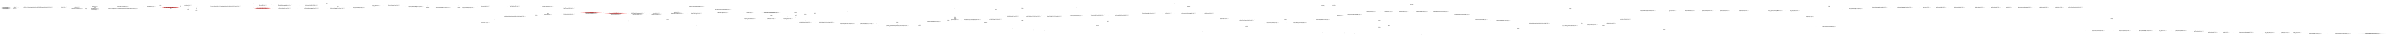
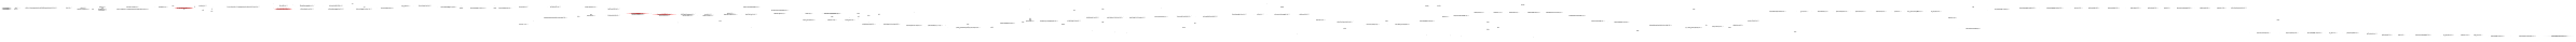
  digraph {
    rankdir=LR
    node [fillcolor=white shape=diamond style=filled]
    edge [style=bold]
    n1 [label="event.addAttribute(AttributeName.CURRENT_STATE.name(),currentStateOutput)@@@50@@@['1', '1', '0']"]
    n2 [label="pipeline.handle(event)@@@51@@@['1', '1', '0']"]
    n3 [label="messageOutput = event.getAttribute(AttributeName.MESSAGES_SELECTED.name())@@@52@@@['1', '1', '0']"]
    n4 [label="_dataCache = new ClusterDataCache()@@@15@@@['0', '0', '1']"]
    n5 [label="event.addAttribute(AttributeName.ClusterDataCache.name(),_dataCache)@@@17@@@['0', '0', '1']"]
    n6 [label="_dataCache.setAsyncTasksThreadPool(Executors.newSingleThreadExecutor())@@@16@@@['0', '0', '1']"]
    n7 [label="event.addAttribute(AttributeName.RESOURCES.name(),resourceMap)@@@18@@@['1', '1', '1']"]
    n8 [label="setupStateModel()@@@6@@@['0', '0', '1']"]
    n9 [label="setupInstances(3)@@@7@@@['0', '0', '1']" shape=ellipse]
    n10 [label="setupLiveInstances(3)@@@8@@@['0', '0', '1']" shape=ellipse]
    n11 [label="bestPossibleStateOutput = event.getAttribute(AttributeName.BEST_POSSIBLE_STATE.name())@@@30@@@['1', '1', '0']" shape=ellipse]
    n12 [label="event.addAttribute(AttributeName.INTERMEDIATE_STATE.name(),bestPossibleStateOutput)@@@87@@@['1', '1', '0']"]
    n13 [label="currentStateOutput = populateCurrentStateFromBestPossible(bestPossibleStateOutput)@@@97@@@['1', '1', '0']" shape=ellipse]
    n14 [label="event.addAttribute(AttributeName.BEST_POSSIBLE_STATE.name(),bestPossibleStateOutput)@@@86@@@['1', '1', '0']" shape=ellipse]
    n15 [label="currentStateOutput = populateCurrentStateFromBestPossible(bestPossibleStateOutput)@@@55@@@['1', '1', '0']"]
    n16 [label="event.addAttribute(AttributeName.BEST_POSSIBLE_STATE.name(),bestPossibleStateOutput)@@@74@@@['1', '1', '0']"]
    n17 [label="MessageOutput messageOutput = event.getAttribute(AttributeName.MESSAGES_SELECTED.name())@@@31@@@['1', '1', '0']"]
    n18 [label="pipeline = new Pipeline(\"test\")@@@88@@@['1', '1', '0']"]
    n19 [label="currentStateOutput.setCurrentState(db,p,newMasterInstance,\"MASTER\")@@@98@@@['1', '1', '0']"]
    n20 [label="event.addAttribute(AttributeName.CURRENT_STATE.name(),currentStateOutput)@@@100@@@['1', '1', '0']" shape=ellipse]
    n21 [label="currentStateOutput.setCurrentState(db,p,masterInstance,\"SLAVE\")@@@56@@@['1', '1', '0']"]
    n22 [label="event.addAttribute(AttributeName.CURRENT_STATE.name(),currentStateOutput)@@@58@@@['1', '1', '0']" shape=ellipse]
    n23 [label="event.addAttribute(AttributeName.CURRENT_STATE.name(),currentStateOutput)@@@68@@@['1', '1', '0']"]
    n24 [label="event.addAttribute(AttributeName.CURRENT_STATE.name(),currentStateOutput)@@@85@@@['1', '1', '0']"]
    n25 [label="pipeline = new Pipeline(\"test\")@@@75@@@['1', '1', '0']"]
    n26 [label="List<Message> messages = messageOutput.getMessages(db,p)@@@32@@@['1', '1', '0']"]
    n27 [label="messageOutput = event.getAttribute(AttributeName.MESSAGES_SELECTED.name())@@@106@@@['1', '1', '0']"]
    n28 [label="messages = messageOutput.getMessages(db,p)@@@107@@@['1', '1', '0']"]
    n29 [label="Assert.assertEquals(messages.size(),1)@@@108@@@['1', '1', '0']" shape=ellipse]
    n30 [label="pipeline.addStage(new IntermediateStateCalcStage())@@@89@@@['1', '1', '0']" shape=ellipse]
    n31 [label="setClusterConfig(clusterConfig)@@@11@@@['1', '1', '1']"]
    n32 [label="Map<String,Resource> resourceMap = getResourceMap(new String((((edu.fdu.CPPDG.tinypdg.pe.ExpressionInfo@68c98c,_numPartition,BuiltInStateModelDefinitions.MasterSlave.name(),clusterConfig,null)@@@12@@@['1', '0', '1']"]
    n33 [fillcolor=red label="event.addAttribute(AttributeName.ControllerDataProvider.name(),cache)@@@12@@@['0', '1', '0']" shape=ellipse]
    n34 [label="event.addAttribute(AttributeName.RESOURCES_TO_REBALANCE.name(),resourceMap)@@@19@@@['1', '1', '1']" shape=ellipse]
    n35 [label="event.addAttribute(AttributeName.RESOURCES.name(),resourceMap)@@@13@@@['1', '1', '0']"]
    n36 [label="Pipeline pipeline = createPipeline()@@@17@@@['1', '1', '0']" shape=ellipse]
    n37 [label="_fullPipeline = new Pipeline(\"FullPipeline\")@@@22@@@['0', '0', '1']"]
    n38 [label="_fullPipeline.addStage(new ReadClusterDataStage())@@@23@@@['0', '0', '1']" shape=ellipse]
    n39 [label="ClusterConfig clusterConfig = new ClusterConfig(_clusterName)@@@4@@@['1', '1', '0']" shape=ellipse]
    n40 [label="Map<String,Resource> resourceMap = getResourceMap(new String((((edu.fdu.CPPDG.tinypdg.pe.ExpressionInfo@68c5b0,numPartition,BuiltInStateModelDefinitions.MasterSlave.name(),clusterConfig,null)@@@7@@@['1', '1', '0']" shape=ellipse]
    n41 [label="setClusterConfig(clusterConfig)@@@6@@@['1', '1', '0']"]
    n42 [label="clusterConfig.enableP2PMessage(true)@@@5@@@['1', '1', '0']"]
    n43 [fillcolor=red label="ResourceControllerDataProvider cache = new ResourceControllerDataProvider()@@@10@@@['0', '1', '0']" shape=ellipse]
    n44 [label="event.addAttribute(AttributeName.RESOURCES_TO_REBALANCE.name(),resourceMap)@@@14@@@['1', '1', '0']"]
    n45 [label="clusterConfig.enableP2PMessage(true)@@@10@@@['1', '0', '1']"]
    n46 [label="Assert.assertEquals(messages.size(),0)@@@96@@@['1', '1', '0']" shape=ellipse]
    n47 [label="_fullPipeline.addStage(new BestPossibleStateCalcStage())@@@24@@@['0', '0', '1']"]
    n48 [label="event.addAttribute(AttributeName.CURRENT_STATE.name(),new CurrentStateOutput())@@@20@@@['1', '1', '1']"]
    n49 [label="String newMasterInstance = getTopStateInstance(bestPossibleStateOutput.getInstanceStateMap(db,p),MasterSlaveSMD.States.MASTER.name())@@@39@@@['1', '1', '0']"]
    n50 [label="currentStateOutput.setPendingMessage(db,p,newMasterInstance,relayMessage)@@@57@@@['1', '1', '0']"]
    n51 [label="Message relayMessage = toSlaveMessage.getRelayMessage(newMasterInstance)@@@40@@@['1', '1', '0']"]
    n52 [label="Assert.assertEquals(relayMessage.getTgtName(),newMasterInstance)@@@43@@@['1', '1', '0']" shape=ellipse]
    n53 [label="instanceStateMap.put(newMasterInstance,\"SLAVE\")@@@71@@@['1', '1', '0']"]
    n54 [label="Assert.assertEquals(toSlaveMessage.getTgtName(),newMasterInstance)@@@110@@@['1', '1', '0']"]
    n55 [label="currentStateOutput.setPendingMessage(db,p,newMasterInstance,relayMessage)@@@84@@@['1', '1', '0']"]
    n56 [label="currentStateOutput.setPendingRelayMessage(db,p,masterInstance,relayMessage)@@@49@@@['1', '1', '0']"]
    n57 [label="Assert.assertNotNull(relayMessage)@@@41@@@['1', '1', '0']" shape=ellipse]
    n58 [label="Assert.assertEquals(relayMessage.getRelaySrcHost(),masterInstance)@@@44@@@['1', '1', '0']" shape=ellipse]
    n59 [label="instanceStateMap.put(slaveInstance,\"MASTER\")@@@72@@@['1', '1', '0']" shape=ellipse]
    n60 [label="Assert.assertEquals(toSlaveMessage.getFromState(),MasterSlaveSMD.States.MASTER.name())@@@111@@@['1', '1', '0']"]
    n61 [label="currentStateOutput.setCurrentState(db,p,slaveInstance,\"SLAVE\")@@@99@@@['1', '1', '0']"]
    n62 [label="messageOutput = event.getAttribute(AttributeName.MESSAGES_SELECTED.name())@@@60@@@['1', '1', '0']" shape=ellipse]
    n63 [label="messages = messageOutput.getMessages(db,p)@@@61@@@['1', '1', '0']" shape=ellipse]
    n64 [label="Assert.assertEquals(messages.size(),1)@@@62@@@['1', '1', '0']"]
    n65 [fillcolor=lightgray label="Assert.assertEquals(toSlaveMessage.getToState(),MasterSlaveSMD.States.SLAVE.name())@@@112@@@['1', '1', '0']"]
    n66 [label="Assert.assertEquals(toSlaveMessage.getToState(),MasterSlaveSMD.States.SLAVE.name())@@@37@@@['1', '1', '0']" shape=ellipse]
    n67 [label="Assert.assertEquals(toSlaveMessage.getRelayMessages().entrySet().size(),1)@@@38@@@['1', '1', '0']" shape=ellipse]
    n68 [label="pipeline = createPipeline()@@@28@@@['1', '1', '0']"]
    n69 [label="pipeline.handle(event)@@@29@@@['1', '1', '0']" shape=ellipse]
    n70 [label="_fullPipeline.handle(event)@@@33@@@['0', '0', '1']"]
    n71 [fillcolor=lightgray label="_bestpossibleState = event.getAttribute(AttributeName.BEST_POSSIBLE_STATE.name())@@@34@@@['0', '0', '1']" shape=ellipse]
    n72 [label="pipeline = new Pipeline(\"test\")@@@101@@@['1', '1', '0']"]
    n73 [label="event.addAttribute(AttributeName.CURRENT_STATE.name(),new CurrentStateOutput())@@@15@@@['1', '1', '0']" shape=ellipse]
    n74 [label="messages = messageOutput.getMessages(db,p)@@@53@@@['1', '1', '0']" shape=ellipse]
    n75 [label="_fullPipeline.addStage(new MessageSelectionStage())@@@27@@@['0', '0', '1']"]
    n76 [label="_fullPipeline.addStage(new MessageThrottleStage())@@@28@@@['0', '0', '1']" shape=ellipse]
    n77 [label="_messagePipeline = new Pipeline(\"MessagePipeline\")@@@29@@@['0', '0', '1']"]
    n78 [label="pipeline.addStage(new ResourceMessageGenerationPhase())@@@102@@@['1', '1', '0']"]
    n79 [label="_messagePipeline.addStage(new ResourceMessageGenerationPhase())@@@30@@@['0', '0', '1']" shape=ellipse]
    n80 [label="_messagePipeline.addStage(new MessageSelectionStage())@@@31@@@['0', '0', '1']"]
    n81 [label="_messagePipeline.addStage(new MessageThrottleStage())@@@32@@@['0', '0', '1']"]
    n82 [label="pipeline.addStage(new ResourceMessageGenerationPhase())@@@90@@@['1', '1', '0']"]
    n83 [label="pipeline.addStage(new MessageSelectionStage())@@@91@@@['1', '1', '0']"]
    n84 [label="pipeline.addStage(new MessageThrottleStage())@@@92@@@['1', '1', '0']" shape=ellipse]
    n85 [label="Assert.assertNotNull(masterInstance)@@@24@@@['1', '1', '0']" shape=ellipse]
    n86 [label="admin.enableInstance(_clusterName,masterInstance,false)@@@25@@@['1', '1', '0']"]
    n87 [fillcolor=red label="cache = event.getAttribute(AttributeName.ControllerDataProvider.name())@@@26@@@['0', '1', '0']"]
    n88 [fillcolor=red label="cache = event.getAttribute(AttributeName.ClusterDataCache.name())@@@26@@@['1', '0', '0']"]
    n89 [label="bestPossibleStateOutput.setState(db,p,instanceStateMap)@@@73@@@['1', '1', '0']" shape=ellipse]
    n90 [label="_fullPipeline.addStage(new ResourceMessageGenerationPhase())@@@26@@@['0', '0', '1']" shape=ellipse]
    n91 [label="Assert.assertEquals(messages.size(),1)@@@33@@@['1', '1', '0']" shape=ellipse]
    n92 [label="Message toSlaveMessage = messages.get(0)@@@34@@@['1', '1', '0']" shape=ellipse]
    n93 [label="currentStateOutput.setPendingMessage(db,p,masterInstance,toSlaveMessage)@@@48@@@['1', '1', '0']" shape=ellipse]
    n94 [label="Assert.assertEquals(toSlaveMessage.getTgtName(),masterInstance)@@@35@@@['1', '1', '0']" shape=ellipse]
    n95 [label="cache.notifyDataChange(HelixConstants.ChangeType.INSTANCE_CONFIG)@@@27@@@['1', '1', '0']" shape=ellipse]
    n96 [label="pipeline.addStage(new MessageSelectionStage())@@@103@@@['1', '1', '0']" shape=ellipse]
    n97 [label="event.addAttribute(AttributeName.helixmanager.name(),manager)@@@16@@@['1', '1', '0']"]
    n98 [label="pipeline.addStage(new MessageThrottleStage())@@@79@@@['1', '1', '0']"]
+   n99 [label="pipeline.handle(event)@@@80@@@['1', '1', '0']"]
    n100 [label="messageOutput = event.getAttribute(AttributeName.MESSAGES_SELECTED.name())@@@81@@@['1', '1', '0']" shape=ellipse]
    n101 [label="Assert.assertEquals(toOfflineMessage.getTgtName(),masterInstance)@@@64@@@['1', '1', '0']" shape=ellipse]
    n102 [label="Assert.assertEquals(toOfflineMessage.getFromState(),MasterSlaveSMD.States.SLAVE.name())@@@65@@@['1', '1', '0']" shape=ellipse]
    n103 [label="Assert.assertEquals(toOfflineMessage.getToState(),MasterSlaveSMD.States.OFFLINE.name())@@@66@@@['1', '1', '0']" shape=ellipse]
    n104 [label="Message toOfflineMessage = messages.get(0)@@@63@@@['1', '1', '0']" shape=ellipse]
    n105 [label="currentStateOutput.setCurrentState(db,p,masterInstance,\"OFFLINE\")@@@67@@@['1', '1', '0']" shape=ellipse]
    n106 [label="Map<String,String> instanceStateMap = bestPossibleStateOutput.getInstanceStateMap(db,p)@@@70@@@['1', '1', '0']" shape=ellipse]
    n107 [label="pipeline.handle(event)@@@59@@@['1', '1', '0']" shape=ellipse]
    n108 [label="Assert.assertEquals(relayMessage.getToState(),MasterSlaveSMD.States.MASTER.name())@@@46@@@['1', '1', '0']" shape=ellipse]
    n109 [label="currentStateOutput.setCurrentState(db,p,masterInstance,\"SLAVE\")@@@47@@@['1', '1', '0']"]
    n110 [label="Assert.assertEquals(messages.size(),0)@@@54@@@['1', '1', '0']"]
    n111 [label="event.addAttribute(AttributeName.helixmanager.name(),manager)@@@21@@@['1', '1', '1']" shape=ellipse]
    n112 [label="Partition p = new Partition(db + \"_0\")@@@22@@@['1', '1', '0']"]
    n113 [label="_fullPipeline.addStage(new IntermediateStateCalcStage())@@@25@@@['0', '0', '1']" shape=ellipse]
    n114 [label="toSlaveMessage = messages.get(0)@@@109@@@['1', '1', '0']" shape=ellipse]
    n115 [label="String masterInstance = getTopStateInstance(bestPossibleStateOutput.getInstanceStateMap(db,p),MasterSlaveSMD.States.MASTER.name())@@@23@@@['1', '1', '0']"]
    n116 [label="Assert.assertEquals(toSlaveMessage.getFromState(),MasterSlaveSMD.States.MASTER.name())@@@36@@@['1', '1', '0']" shape=ellipse]
    n117 [label="Assert.assertEquals(relayMessage.getFromState(),MasterSlaveSMD.States.SLAVE.name())@@@45@@@['1', '1', '0']" shape=ellipse]
    n118 [label="setupIdealState(3,new String((((edu.fdu.CPPDG.tinypdg.pe.ExpressionInfo@68c95b,_numPartition,_numReplica,IdealState.RebalanceMode.SEMI_AUTO,BuiltInStateModelDefinitions.MasterSlave.name())@@@3@@@['0', '0', '1']" shape=ellipse]
    n119 [label="String slaveInstance = getTopStateInstance(bestPossibleStateOutput.getInstanceStateMap(db,p),MasterSlaveSMD.States.SLAVE.name())@@@69@@@['1', '1', '0']"]
    n120 [label="pipeline.handle(event)@@@93@@@['1', '1', '0']"]
    n121 [label="messageOutput = event.getAttribute(AttributeName.MESSAGES_SELECTED.name())@@@94@@@['1', '1', '0']" shape=ellipse]
    n122 [label="messages = messageOutput.getMessages(db,p)@@@95@@@['1', '1', '0']"]
    n123 [label="Assert.assertEquals(messages.size(),0)@@@83@@@['1', '1', '0']" shape=ellipse]
    n124 [label="pipeline.addStage(new IntermediateStateCalcStage())@@@76@@@['1', '1', '0']"]
    n125 [label="pipeline.addStage(new ResourceMessageGenerationPhase())@@@77@@@['1', '1', '0']" shape=ellipse]
    n126 [label="Assert.assertEquals(relayMessage.getMsgSubType(),Message.MessageType.RELAYED_MESSAGE.name())@@@42@@@['1', '1', '0']" shape=ellipse]
    n127 [label="preSetup()@@@3@@@['1', '1', '0']" shape=ellipse]
    n128 [label="pipeline.addStage(new MessageSelectionStage())@@@78@@@['1', '1', '0']"]
    n129 [label="ClusterConfig clusterConfig = new ClusterConfig(_clusterName)@@@9@@@['0', '0', '1']"]
    n130 [label="pipeline.addStage(new MessageThrottleStage())@@@104@@@['1', '1', '0']" shape=ellipse]
    n131 [label="messages = messageOutput.getMessages(db,p)@@@82@@@['1', '1', '0']"]
    n132 [fillcolor=lightgray label="testAvoidDuplicatedMessageWithP2PEnabled['1', '0', '0']" shape=ellipse]
    n133 [label="pipeline.handle(event)@@@105@@@['1', '1', '0']"]
    n134 [fillcolor=lightgray label="preSetup['0', '0', '1']" shape=ellipse]
    n135 [fillcolor=lightgray label="testAvoidDuplicatedMessageWithP2PEnabled['0', '1', '0']" shape=ellipse]
    n1 -> n2
    n2 -> n3
    n3 -> n74
    n4 -> n5 [label=_dataCache style=solid]
    n4 -> n6
    n5 -> n7
    n6 -> n5
    n7 -> n34
    n7 -> n38 [label=0 style=dashed]
    n8 -> n9
    n9 -> n10
    n10 -> n129
    n11 -> n12 [label=bestPossibleStateOutput style=solid]
    n11 -> n13 [label=bestPossibleStateOutput style=solid]
    n11 -> n14 [label=bestPossibleStateOutput style=solid]
    n11 -> n15 [label=bestPossibleStateOutput style=solid]
    n11 -> n16 [label=bestPossibleStateOutput style=solid]
    n11 -> n17
    n12 -> n18
    n13 -> n19
    n13 -> n20 [label=currentStateOutput style=solid]
    n14 -> n12
    n15 -> n21
    n15 -> n22 [label=currentStateOutput style=solid]
    n15 -> n23 [label=currentStateOutput style=solid]
    n15 -> n24 [label=currentStateOutput style=solid]
    n16 -> n25
    n17 -> n26
    n18 -> n30
    n19 -> n61
    n20 -> n72
    n21 -> n50
    n22 -> n107
    n23 -> n119
    n24 -> n14
    n25 -> n124
    n26 -> n91
    n27 -> n28
    n28 -> n29
    n29 -> n114
    n30 -> n82
    n31 -> n6 [label=0 style=dashed]
    n31 -> n32
    n31 -> n33
    n32 -> n4
    n32 -> n5 [label=0 style=dashed]
    n32 -> n7 [label=resourceMap style=solid]
    n32 -> n33 [label=0 style=dashed]
    n32 -> n34 [label=resourceMap style=solid]
    n32 -> n35
    n33 -> n35
    n34 -> n48
    n34 -> n48 [label=bestPossibleStateOutput style=solid]
    n35 -> n44
    n36 -> n7
    n36 -> n37 [label=0 style=dashed]
    n37 -> n38
    n38 -> n47
    n39 -> n40 [label=clusterConfig style=solid]
    n39 -> n41 [label=clusterConfig style=solid]
    n39 -> n42
    n40 -> n35 [label=resourceMap style=solid]
    n40 -> n43
    n40 -> n44 [label=resourceMap style=solid]
    n40 -> n45
    n41 -> n40
    n43 -> n31
    n43 -> n33 [label=cache style=solid]
    n44 -> n73
    n45 -> n4 [label=8 style=dashed]
    n45 -> n31
    n45 -> n32 [label=cache style=solid]
    n45 -> n43 [label=0 style=dashed]
    n46 -> n13
    n47 -> n113
    n48 -> n1 [label=currentStateOutput style=solid]
    n48 -> n111 [label=currentStateOutput style=solid]
    n48 -> n111
    n49 -> n19 [label=newMasterInstance style=solid]
    n49 -> n50 [label=newMasterInstance style=solid]
    n49 -> n51
    n49 -> n51 [label=newMasterInstance style=solid]
    n49 -> n52 [label=newMasterInstance style=solid]
    n49 -> n53 [label=newMasterInstance style=solid]
    n49 -> n54 [label=newMasterInstance style=solid]
    n49 -> n55 [label=newMasterInstance style=solid]
    n50 -> n22
    n51 -> n50 [label=relayMessage style=solid]
    n51 -> n55 [label=relayMessage style=solid]
    n51 -> n56 [label=relayMessage style=solid]
    n51 -> n57 [label=relayMessage style=solid]
    n51 -> n57
    n52 -> n58
    n53 -> n59
    n54 -> n60
    n55 -> n24
    n56 -> n1
    n57 -> n126
    n58 -> n117
    n59 -> n89
    n60 -> n65
    n61 -> n20
    n62 -> n63
    n63 -> n64
    n64 -> n104
    n66 -> n67
    n67 -> n49
    n68 -> n69
    n68 -> n70 [label=p style=dashed]
    n69 -> n11
    n69 -> n71 [label=0 style=dashed]
    n70 -> n71
    n72 -> n78
    n73 -> n97
    n74 -> n110
    n75 -> n76
    n76 -> n77
    n77 -> n79
    n78 -> n96
    n79 -> n80
    n80 -> n81
    n81 -> n70
    n82 -> n83
    n83 -> n84
    n84 -> n120
    n85 -> n86
    n86 -> n87
    n86 -> n88
    n87 -> n95
    n88 -> n87 [label=0 style=dashed]
    n88 -> n95
    n89 -> n16
    n90 -> n75
    n91 -> n92
    n92 -> n93 [label=toSlaveMessage style=solid]
    n92 -> n94
    n93 -> n56
    n94 -> n116
    n95 -> n68
    n96 -> n130
    n97 -> n36
+   n98 -> n99
+   n99 -> n100
    n100 -> n131
    n101 -> n102
    n102 -> n103
    n103 -> n105
    n104 -> n101
    n105 -> n23
    n106 -> n53
    n106 -> n89 [label=instanceStateMap style=solid]
    n107 -> n62
    n108 -> n109
    n109 -> n93
    n110 -> n15
    n111 -> n37
    n111 -> n112
    n112 -> n19 [label=p style=solid]
    n112 -> n21 [label=p style=solid]
    n112 -> n26 [label=p style=solid]
    n112 -> n28 [label=p style=solid]
    n112 -> n49 [label=p style=solid]
    n112 -> n50 [label=p style=solid]
    n112 -> n55 [label=p style=solid]
    n112 -> n56 [label=p style=solid]
    n112 -> n61 [label=p style=solid]
    n112 -> n63 [label=p style=solid]
    n112 -> n74 [label=p style=solid]
    n112 -> n89 [label=p style=solid]
    n112 -> n93 [label=p style=solid]
    n112 -> n105 [label=p style=solid]
    n112 -> n106 [label=p style=solid]
    n112 -> n109 [label=p style=solid]
    n112 -> n115
    n112 -> n115 [label=p style=solid]
    n112 -> n119 [label=p style=solid]
    n112 -> n122 [label=p style=solid]
    n112 -> n131 [label=p style=solid]
    n113 -> n90
    n114 -> n54
    n115 -> n21 [label=masterInstance style=solid]
    n115 -> n56 [label=masterInstance style=solid]
    n115 -> n58 [label=masterInstance style=solid]
    n115 -> n85 [label=masterInstance style=solid]
    n115 -> n85
    n115 -> n86 [label=masterInstance style=solid]
    n115 -> n93 [label=masterInstance style=solid]
    n115 -> n94 [label=masterInstance style=solid]
    n115 -> n101 [label=masterInstance style=solid]
    n115 -> n105 [label=masterInstance style=solid]
    n115 -> n109 [label=masterInstance style=solid]
    n116 -> n66
    n117 -> n108
    n118 -> n8
    n119 -> n59 [label=slaveInstance style=solid]
    n119 -> n61 [label=slaveInstance style=solid]
    n119 -> n106
    n120 -> n121
    n121 -> n122
    n122 -> n46
    n123 -> n55
    n124 -> n125
    n125 -> n128
    n126 -> n52
    n127 -> n39
    n127 -> n118 [label=0 style=dashed]
    n128 -> n98
    n129 -> n31 [label=clusterConfig style=solid]
    n129 -> n32 [label=clusterConfig style=solid]
    n129 -> n45
    n130 -> n133
    n131 -> n123
    n132 -> n127
    n133 -> n27
    n134 -> n118
    n135 -> n127
  }
